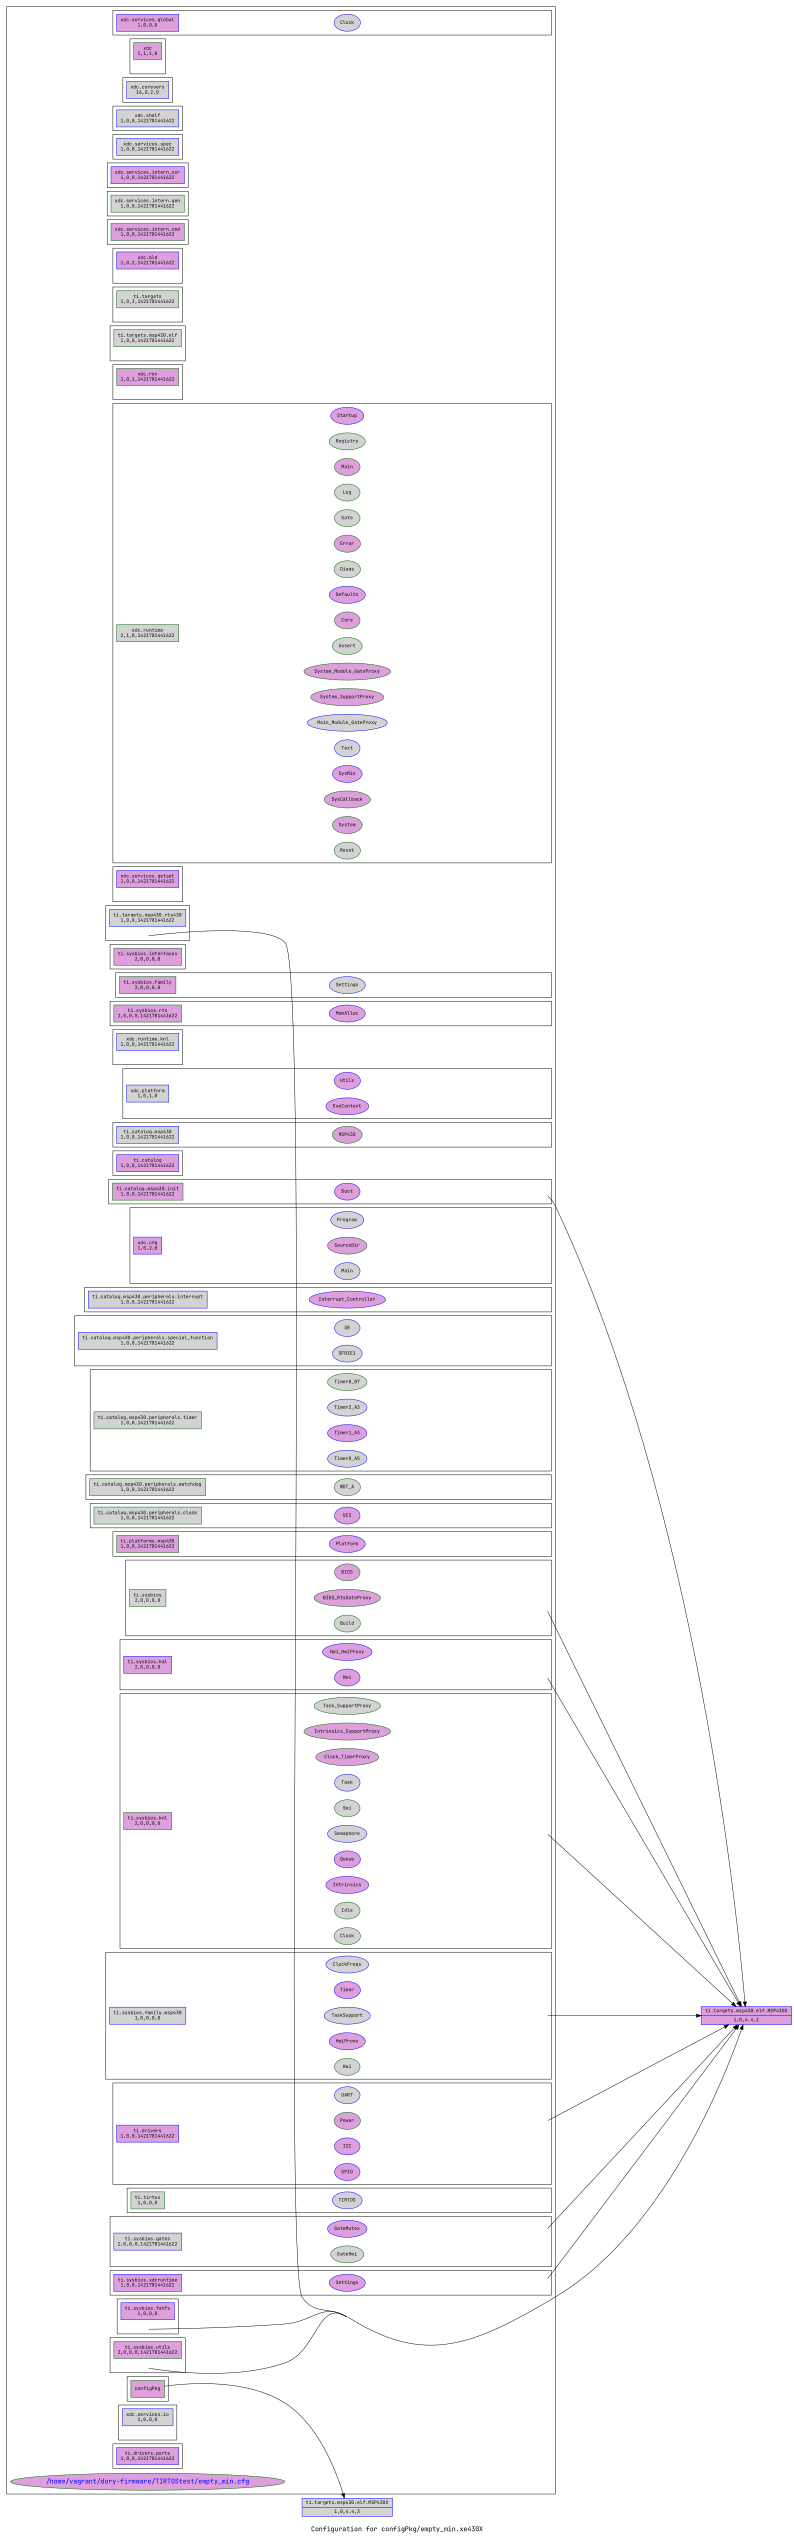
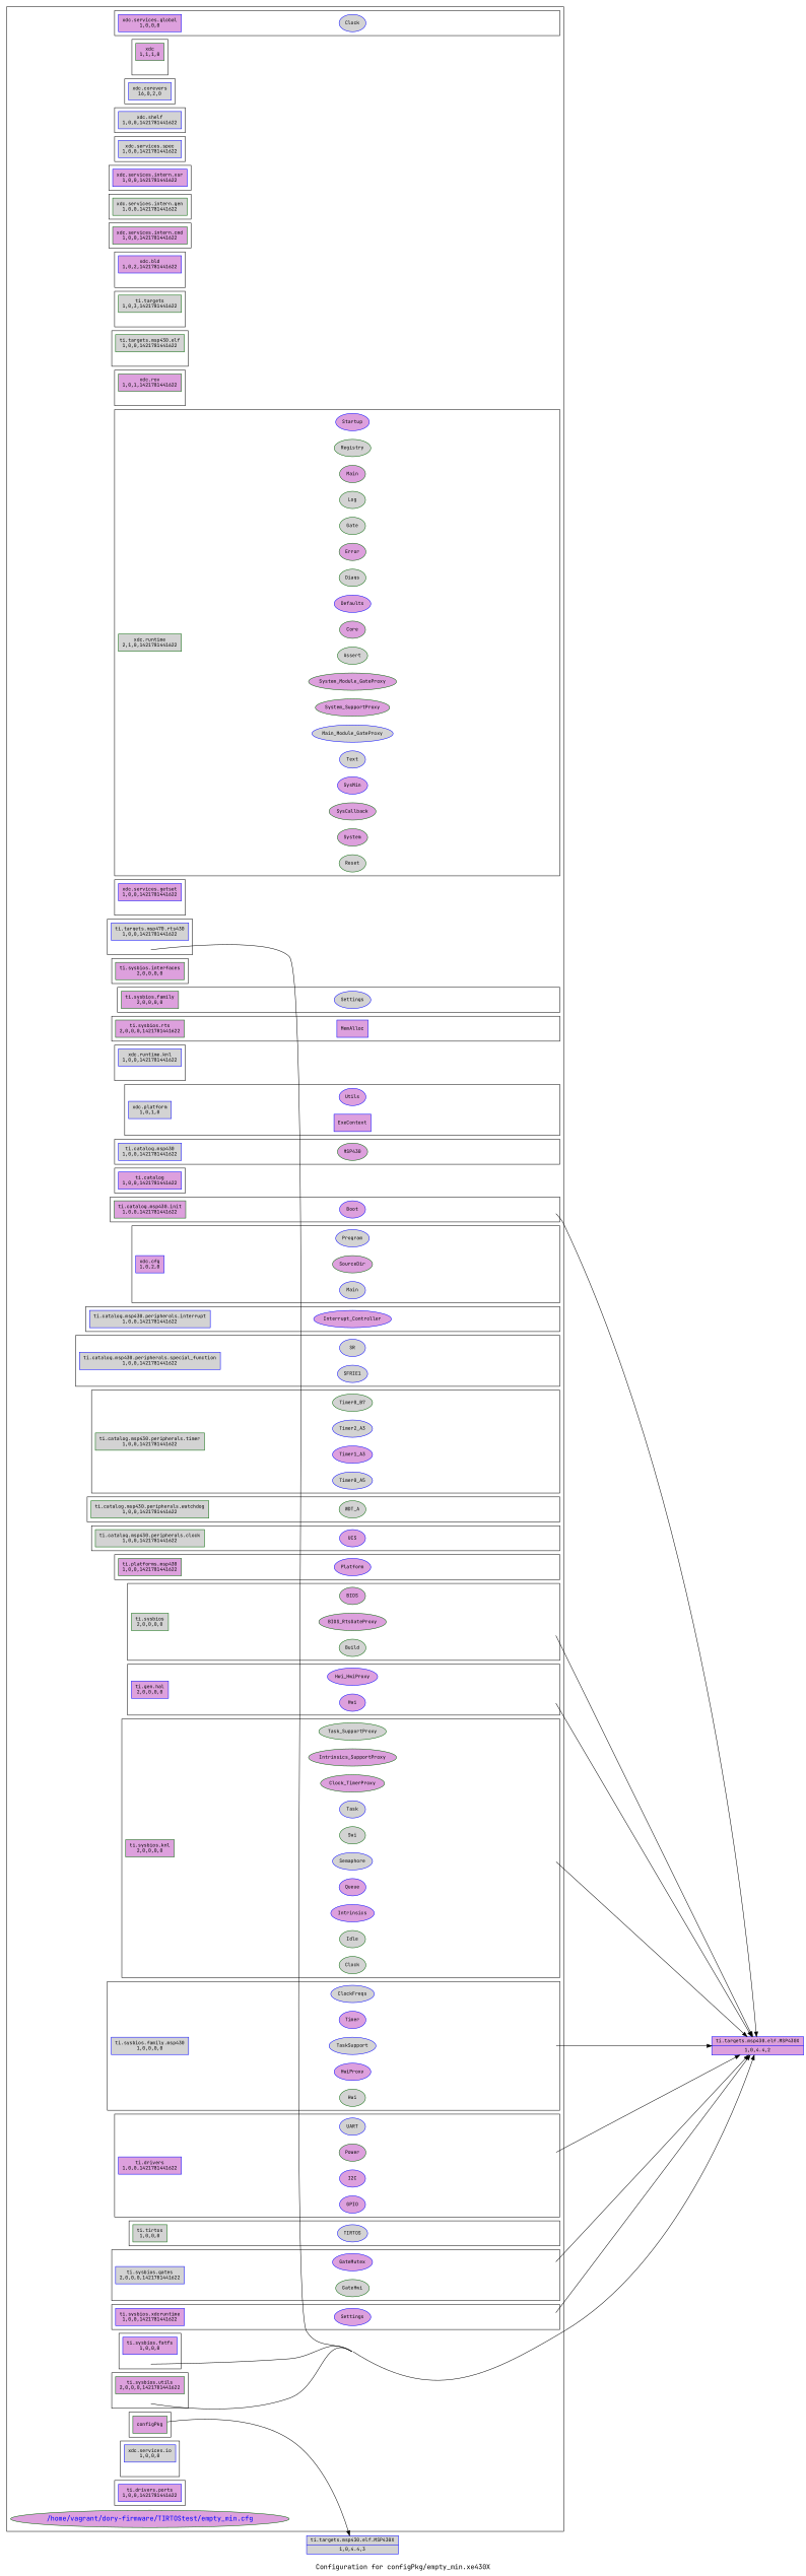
  digraph {
    compound=true
    concentrate=true
    fontname="JetBrains Mono"
    label="\nConfiguration for configPkg/empty_min.xe430X"
    rankdir=LR
    ranksep=".50 equally"
    node [color=blue fillcolor=plum font=Helvetica fontcolor=black fontname="JetBrains Mono" fontsize=10 style=filled]
    edge [fontname="JetBrains Mono" style=invis]
    n1 [label="xdc.services.global\n1,0,0,0" shape=box]
    n2 [fillcolor=lightgrey label=Clock]
    xdc_services_global__bot [shape=point style=invis color="" fillcolor=""]
    n4 [color=darkgreen label="xdc\n1,1,1,0" shape=box]
    xdc__bot [shape=point style=invis color="" fillcolor=""]
    n6 [fillcolor=lightgrey label="xdc.corevers\n16,0,2,0" shape=box]
    n7 [fillcolor=lightgrey label="xdc.shelf\n1,0,0,1421781441622" shape=box]
    n8 [fillcolor=lightgrey label="xdc.services.spec\n1,0,0,1421781441622" shape=box]
    n9 [label="xdc.services.intern.xsr\n1,0,0,1421781441622" shape=box]
    n10 [color=darkgreen fillcolor=lightgrey label="xdc.services.intern.gen\n1,0,0,1421781441622" shape=box]
    n11 [color=darkgreen label="xdc.services.intern.cmd\n1,0,0,1421781441622" shape=box]
    n12 [label="xdc.bld\n1,0,2,1421781441622" shape=box]
    xdc_bld__bot [shape=point style=invis color="" fillcolor=""]
    n14 [color=darkgreen fillcolor=lightgrey label="ti.targets\n1,0,3,1421781441622" shape=box]
    ti_targets__bot [shape=point style=invis color="" fillcolor=""]
    n16 [color=darkgreen fillcolor=lightgrey label="ti.targets.msp430.elf\n1,0,0,1421781441622" shape=box]
    ti_targets_msp430_elf__bot [shape=point style=invis color="" fillcolor=""]
    n18 [color=darkgreen label="xdc.rov\n1,0,1,1421781441622" shape=box]
    xdc_rov__bot [shape=point style=invis color="" fillcolor=""]
    n20 [color=darkgreen fillcolor=lightgrey label="xdc.runtime\n2,1,0,1421781441622" shape=box]
    n21 [color=darkgreen fillcolor=lightgrey label=Assert]
    n22 [color=darkgreen label=Core]
    n23 [label=Defaults]
    n24 [color=darkgreen fillcolor=lightgrey label=Diags]
    n25 [color=darkgreen label=Error]
    n26 [color=darkgreen fillcolor=lightgrey label=Gate]
    n27 [color=darkgreen fillcolor=lightgrey label=Log]
    n28 [color=darkgreen label=Main]
    n29 [color=darkgreen fillcolor=lightgrey label=Registry]
    n30 [label=Startup]
    n31 [color=darkgreen fillcolor=lightgrey label=Reset]
    n32 [color=darkgreen label=System]
    n33 [color=darkgreen label=SysCallback]
    n34 [label=SysMin]
    n35 [fillcolor=lightgrey label=Text]
    n36 [fillcolor=lightgrey label=Main_Module_GateProxy]
    n37 [color=darkgreen label=System_SupportProxy]
    n38 [color=darkgreen label=System_Module_GateProxy]
    xdc_runtime__bot [shape=point style=invis color="" fillcolor=""]
    n40 [label="xdc.services.getset\n1,0,0,1421781441622" shape=box]
    xdc_services_getset__bot [shape=point style=invis color="" fillcolor=""]
-   n42 [fillcolor=lightgrey label="ti.targets.msp430.rts430\n1,0,0,1421781441622" shape=box]
+   n42 [fillcolor=lightgrey label="ti.targets.msp470.rts430\n1,0,0,1421781441622" shape=box]
    ti_targets_msp430_rts430__bot [shape=point style=invis color="" fillcolor=""]
    n44 [color=darkgreen label="ti.sysbios.interfaces\n2,0,0,0,0" shape=box]
    n45 [color=darkgreen label="ti.sysbios.family\n2,0,0,0,0" shape=box]
    n46 [fillcolor=lightgrey label=Settings]
    ti_sysbios_family__bot [shape=point style=invis color="" fillcolor=""]
    n48 [color=darkgreen label="ti.sysbios.rts\n2,0,0,0,1421781441622" shape=box]
-   n49 [label=MemAlloc]
+   n49 [label=MemAlloc shape=box]
    ti_sysbios_rts__bot [shape=point style=invis color="" fillcolor=""]
    n51 [fillcolor=lightgrey label="xdc.runtime.knl\n1,0,0,1421781441622" shape=box]
    xdc_runtime_knl__bot [shape=point style=invis color="" fillcolor=""]
    n53 [fillcolor=lightgrey label="xdc.platform\n1,0,1,0" shape=box]
-   n54 [label=ExeContext]
+   n54 [label=ExeContext shape=box]
    n55 [label=Utils]
    xdc_platform__bot [shape=point style=invis color="" fillcolor=""]
    n57 [fillcolor=lightgrey label="ti.catalog.msp430\n1,0,0,1421781441622" shape=box]
    n58 [color=darkgreen label=MSP430]
    ti_catalog_msp430__bot [shape=point style=invis color="" fillcolor=""]
    n60 [label="ti.catalog\n1,0,0,1421781441622" shape=box]
    n61 [color=darkgreen label="ti.catalog.msp430.init\n1,0,0,1421781441622" shape=box]
    n62 [label=Boot]
    ti_catalog_msp430_init__bot [shape=point style=invis color="" fillcolor=""]
    n64 [label="xdc.cfg\n1,0,2,0" shape=box]
    n65 [fillcolor=lightgrey label=Program]
    n66 [fillcolor=lightgrey label=Main]
    n67 [color=darkgreen label=SourceDir]
    xdc_cfg__bot [shape=point style=invis color="" fillcolor=""]
    n69 [fillcolor=lightgrey label="ti.catalog.msp430.peripherals.interrupt\n1,0,0,1421781441622" shape=box]
    n70 [label=Interrupt_Controller]
    ti_catalog_msp430_peripherals_interrupt__bot [shape=point style=invis color="" fillcolor=""]
    n72 [fillcolor=lightgrey label="ti.catalog.msp430.peripherals.special_function\n1,0,0,1421781441622" shape=box]
    n73 [fillcolor=lightgrey label=SFRIE1]
    n74 [fillcolor=lightgrey label=SR]
    ti_catalog_msp430_peripherals_special_function__bot [shape=point style=invis color="" fillcolor=""]
    n76 [color=darkgreen fillcolor=lightgrey label="ti.catalog.msp430.peripherals.timer\n1,0,0,1421781441622" shape=box]
    n77 [fillcolor=lightgrey label=Timer0_A5]
    n78 [label=Timer1_A3]
    n79 [fillcolor=lightgrey label=Timer2_A3]
    n80 [color=darkgreen fillcolor=lightgrey label=Timer0_B7]
    ti_catalog_msp430_peripherals_timer__bot [shape=point style=invis color="" fillcolor=""]
    n82 [color=darkgreen fillcolor=lightgrey label="ti.catalog.msp430.peripherals.watchdog\n1,0,0,1421781441622" shape=box]
    n83 [color=darkgreen fillcolor=lightgrey label=WDT_A]
    ti_catalog_msp430_peripherals_watchdog__bot [shape=point style=invis color="" fillcolor=""]
    n85 [color=darkgreen fillcolor=lightgrey label="ti.catalog.msp430.peripherals.clock\n1,0,0,1421781441622" shape=box]
    n86 [label=UCS]
    ti_catalog_msp430_peripherals_clock__bot [shape=point style=invis color="" fillcolor=""]
    n88 [color=darkgreen label="ti.platforms.msp430\n1,0,0,1421781441622" shape=box]
    n89 [label=Platform]
    ti_platforms_msp430__bot [shape=point style=invis color="" fillcolor=""]
    n91 [color=darkgreen fillcolor=lightgrey label="ti.sysbios\n2,0,0,0,0" shape=box]
    n92 [color=darkgreen label=BIOS]
    n93 [color=darkgreen fillcolor=lightgrey label=Build]
    n94 [color=darkgreen label=BIOS_RtsGateProxy]
    ti_sysbios__bot [shape=point style=invis color="" fillcolor=""]
    n96 [label="ti.sysbios.fatfs\n1,0,0,0" shape=box]
    ti_sysbios_fatfs__bot [shape=point style=invis color="" fillcolor=""]
-   n98 [label="ti.sysbios.hal\n2,0,0,0,0" shape=box]
+   n98 [label="ti.gen.hal\n2,0,0,0,0" shape=box]
    n99 [label=Hwi]
    n100 [label=Hwi_HwiProxy]
    ti_sysbios_hal__bot [shape=point style=invis color="" fillcolor=""]
    n102 [color=darkgreen label="ti.sysbios.knl\n2,0,0,0,0" shape=box]
    n103 [color=darkgreen fillcolor=lightgrey label=Clock]
    n104 [color=darkgreen fillcolor=lightgrey label=Idle]
    n105 [label=Intrinsics]
    n106 [label=Queue]
    n107 [fillcolor=lightgrey label=Semaphore]
    n108 [color=darkgreen fillcolor=lightgrey label=Swi]
    n109 [fillcolor=lightgrey label=Task]
    n110 [color=darkgreen label=Clock_TimerProxy]
    n111 [color=darkgreen label=Intrinsics_SupportProxy]
    n112 [color=darkgreen fillcolor=lightgrey label=Task_SupportProxy]
    ti_sysbios_knl__bot [shape=point style=invis color="" fillcolor=""]
    n114 [fillcolor=lightgrey label="ti.sysbios.family.msp430\n1,0,0,0,0" shape=box]
    n115 [color=darkgreen fillcolor=lightgrey label=Hwi]
    n116 [label=HwiProxy]
    n117 [fillcolor=lightgrey label=TaskSupport]
    n118 [label=Timer]
    n119 [fillcolor=lightgrey label=ClockFreqs]
    ti_sysbios_family_msp430__bot [shape=point style=invis color="" fillcolor=""]
    n121 [label="ti.drivers\n1,0,0,1421781441622" shape=box]
    n122 [label=GPIO]
    n123 [label=I2C]
    n124 [color=darkgreen label=Power]
    n125 [fillcolor=lightgrey label=UART]
    ti_drivers__bot [shape=point style=invis color="" fillcolor=""]
    n127 [color=darkgreen fillcolor=lightgrey label="ti.tirtos\n1,0,0,0" shape=box]
    n128 [fillcolor=lightgrey label=TIRTOS]
    ti_tirtos__bot [shape=point style=invis color="" fillcolor=""]
    n130 [fillcolor=lightgrey label="ti.sysbios.gates\n2,0,0,0,1421781441622" shape=box]
    n131 [color=darkgreen fillcolor=lightgrey label=GateHwi]
    n132 [label=GateMutex]
    ti_sysbios_gates__bot [shape=point style=invis color="" fillcolor=""]
    n134 [label="ti.sysbios.xdcruntime\n1,0,0,1421781441622" shape=box]
    n135 [label=Settings]
    ti_sysbios_xdcruntime__bot [shape=point style=invis color="" fillcolor=""]
    n137 [color=darkgreen label="ti.sysbios.utils\n2,0,0,0,1421781441622" shape=box]
    ti_sysbios_utils__bot [shape=point style=invis color="" fillcolor=""]
    n139 [color=darkgreen label="configPkg\n" shape=box]
    n140 [fillcolor=lightgrey label="xdc.services.io\n1,0,0,0" shape=box]
    xdc_services_io__bot [shape=point style=invis color="" fillcolor=""]
    n142 [label="ti.drivers.ports\n1,0,0,1421781441622" shape=box]
    n143 [color=darkgreen fontcolor=blue fontsize=14 label="/home/vagrant/dory-firmware/TIRTOStest/empty_min.cfg"]
    n144 [label="ti.targets.msp430.elf.MSP430X|1,0,4.4,2" shape=record]
    n145 [fillcolor=lightgrey label="ti.targets.msp430.elf.MSP430X|1,0,4.4,3" shape=record]
    subgraph cluster_1 {
      label=""
      n143
      subgraph cluster_2 {
        label=""
        n1
        n2
        xdc_services_global__bot
      }
      subgraph cluster_3 {
        label=""
        n4
        xdc__bot
      }
      subgraph cluster_4 {
        label=""
        n6
      }
      subgraph cluster_5 {
        label=""
        n7
      }
      subgraph cluster_6 {
        label=""
        n8
      }
      subgraph cluster_7 {
        label=""
        n9
      }
      subgraph cluster_8 {
        label=""
        n10
      }
      subgraph cluster_9 {
        label=""
        n11
      }
      subgraph cluster_10 {
        label=""
        n12
        xdc_bld__bot
      }
      subgraph cluster_11 {
        label=""
        n14
        ti_targets__bot
      }
      subgraph cluster_12 {
        label=""
        n16
        ti_targets_msp430_elf__bot
      }
      subgraph cluster_13 {
        label=""
        n18
        xdc_rov__bot
      }
      subgraph cluster_14 {
        label=""
        n20
        n21
        n22
        n23
        n24
        n25
        n26
        n27
        n28
        n29
        n30
        n31
        n32
        n33
        n34
        n35
        n36
        n37
        n38
        xdc_runtime__bot
      }
      subgraph cluster_15 {
        label=""
        n40
        xdc_services_getset__bot
      }
      subgraph cluster_16 {
        label=""
        n42
        ti_targets_msp430_rts430__bot
      }
      subgraph cluster_17 {
        label=""
        n44
      }
      subgraph cluster_18 {
        label=""
        n45
        n46
        ti_sysbios_family__bot
      }
      subgraph cluster_19 {
        label=""
        n48
        n49
        ti_sysbios_rts__bot
      }
      subgraph cluster_20 {
        label=""
        n51
        xdc_runtime_knl__bot
      }
      subgraph cluster_21 {
        label=""
        n53
        n54
        n55
        xdc_platform__bot
      }
      subgraph cluster_22 {
        label=""
        n57
        n58
        ti_catalog_msp430__bot
      }
      subgraph cluster_23 {
        label=""
        n60
      }
      subgraph cluster_24 {
        label=""
        n61
        n62
        ti_catalog_msp430_init__bot
      }
      subgraph cluster_25 {
        label=""
        n64
        n65
        n66
        n67
        xdc_cfg__bot
      }
      subgraph cluster_26 {
        label=""
        n69
        n70
        ti_catalog_msp430_peripherals_interrupt__bot
      }
      subgraph cluster_27 {
        label=""
        n72
        n73
        n74
        ti_catalog_msp430_peripherals_special_function__bot
      }
      subgraph cluster_28 {
        label=""
        n76
        n77
        n78
        n79
        n80
        ti_catalog_msp430_peripherals_timer__bot
      }
      subgraph cluster_29 {
        label=""
        n82
        n83
        ti_catalog_msp430_peripherals_watchdog__bot
      }
      subgraph cluster_30 {
        label=""
        n85
        n86
        ti_catalog_msp430_peripherals_clock__bot
      }
      subgraph cluster_31 {
        label=""
        n88
        n89
        ti_platforms_msp430__bot
      }
      subgraph cluster_32 {
        label=""
        n91
        n92
        n93
        n94
        ti_sysbios__bot
      }
      subgraph cluster_33 {
        label=""
        n96
        ti_sysbios_fatfs__bot
      }
      subgraph cluster_34 {
        label=""
        n98
        n99
        n100
        ti_sysbios_hal__bot
      }
      subgraph cluster_35 {
        label=""
        n102
        n103
        n104
        n105
        n106
        n107
        n108
        n109
        n110
        n111
        n112
        ti_sysbios_knl__bot
      }
      subgraph cluster_36 {
        label=""
        n114
        n115
        n116
        n117
        n118
        n119
        ti_sysbios_family_msp430__bot
      }
      subgraph cluster_37 {
        label=""
        n121
        n122
        n123
        n124
        n125
        ti_drivers__bot
      }
      subgraph cluster_38 {
        label=""
        n127
        n128
        ti_tirtos__bot
      }
      subgraph cluster_39 {
        label=""
        n130
        n131
        n132
        ti_sysbios_gates__bot
      }
      subgraph cluster_40 {
        label=""
        n134
        n135
        ti_sysbios_xdcruntime__bot
      }
      subgraph cluster_41 {
        label=""
        n137
        ti_sysbios_utils__bot
      }
      subgraph cluster_42 {
        label=""
        n139
      }
      subgraph cluster_43 {
        label=""
        n140
        xdc_services_io__bot
      }
      subgraph cluster_44 {
        label=""
        n142
      }
    }
    n1 -> n2
    n2 -> xdc_services_global__bot
    n20 -> n21
    n20 -> n22
    n20 -> n23
    n20 -> n24
    n20 -> n25
    n20 -> n26
    n20 -> n27
    n20 -> n28
    n20 -> n29
    n20 -> n30
    n20 -> n31
    n20 -> n32
    n20 -> n33
    n20 -> n34
    n20 -> n35
    n20 -> n36
    n20 -> n37
    n20 -> n38
    n21 -> xdc_runtime__bot
    n22 -> xdc_runtime__bot
    n23 -> xdc_runtime__bot
    n24 -> xdc_runtime__bot
    n25 -> xdc_runtime__bot
    n26 -> xdc_runtime__bot
    n27 -> xdc_runtime__bot
    n28 -> xdc_runtime__bot
    n29 -> xdc_runtime__bot
    n30 -> xdc_runtime__bot
    n31 -> xdc_runtime__bot
    n32 -> xdc_runtime__bot
    n33 -> xdc_runtime__bot
    n34 -> xdc_runtime__bot
    n35 -> xdc_runtime__bot
    n36 -> xdc_runtime__bot
    n37 -> xdc_runtime__bot
    n38 -> xdc_runtime__bot
    ti_targets_msp430_rts430__bot -> n144 [style=""]
    n45 -> n46
    n46 -> ti_sysbios_family__bot
    n48 -> n49
    n49 -> ti_sysbios_rts__bot
    n53 -> n54
    n53 -> n55
    n54 -> xdc_platform__bot
    n55 -> xdc_platform__bot
    n57 -> n58
    n58 -> ti_catalog_msp430__bot
    n61 -> n62
    n62 -> ti_catalog_msp430_init__bot
    ti_catalog_msp430_init__bot -> n144 [style=""]
    n64 -> n65
    n64 -> n66
    n64 -> n67
    n65 -> xdc_cfg__bot
    n66 -> xdc_cfg__bot
    n67 -> xdc_cfg__bot
    n69 -> n70
    n70 -> ti_catalog_msp430_peripherals_interrupt__bot
    n72 -> n73
    n72 -> n74
    n73 -> ti_catalog_msp430_peripherals_special_function__bot
    n74 -> ti_catalog_msp430_peripherals_special_function__bot
    n76 -> n77
    n76 -> n78
    n76 -> n79
    n76 -> n80
    n77 -> ti_catalog_msp430_peripherals_timer__bot
    n78 -> ti_catalog_msp430_peripherals_timer__bot
    n79 -> ti_catalog_msp430_peripherals_timer__bot
    n80 -> ti_catalog_msp430_peripherals_timer__bot
    n82 -> n83
    n83 -> ti_catalog_msp430_peripherals_watchdog__bot
    n85 -> n86
    n86 -> ti_catalog_msp430_peripherals_clock__bot
    n88 -> n89
    n89 -> ti_platforms_msp430__bot
    n91 -> n92
    n91 -> n93
    n91 -> n94
    n92 -> ti_sysbios__bot
    n93 -> ti_sysbios__bot
    n94 -> ti_sysbios__bot
    ti_sysbios__bot -> n144 [style=""]
    ti_sysbios_fatfs__bot -> n144 [style=""]
    n98 -> n99
    n98 -> n100
    n99 -> ti_sysbios_hal__bot
    n100 -> ti_sysbios_hal__bot
    ti_sysbios_hal__bot -> n144 [style=""]
    n102 -> n103
    n102 -> n104
    n102 -> n105
    n102 -> n106
    n102 -> n107
    n102 -> n108
    n102 -> n109
    n102 -> n110
    n102 -> n111
    n102 -> n112
    n103 -> ti_sysbios_knl__bot
    n104 -> ti_sysbios_knl__bot
    n105 -> ti_sysbios_knl__bot
    n106 -> ti_sysbios_knl__bot
    n107 -> ti_sysbios_knl__bot
    n108 -> ti_sysbios_knl__bot
    n109 -> ti_sysbios_knl__bot
    n110 -> ti_sysbios_knl__bot
    n111 -> ti_sysbios_knl__bot
    n112 -> ti_sysbios_knl__bot
    ti_sysbios_knl__bot -> n144 [style=""]
    n114 -> n115
    n114 -> n116
    n114 -> n117
    n114 -> n118
    n114 -> n119
    n115 -> ti_sysbios_family_msp430__bot
    n116 -> ti_sysbios_family_msp430__bot
    n117 -> ti_sysbios_family_msp430__bot
    n118 -> ti_sysbios_family_msp430__bot
    n119 -> ti_sysbios_family_msp430__bot
    ti_sysbios_family_msp430__bot -> n144 [style=""]
    n121 -> n122
    n121 -> n123
    n121 -> n124
    n121 -> n125
    n122 -> ti_drivers__bot
    n123 -> ti_drivers__bot
    n124 -> ti_drivers__bot
    n125 -> ti_drivers__bot
    ti_drivers__bot -> n144 [style=""]
    n127 -> n128
    n128 -> ti_tirtos__bot
    n130 -> n131
    n130 -> n132
    n131 -> ti_sysbios_gates__bot
    n132 -> ti_sysbios_gates__bot
    ti_sysbios_gates__bot -> n144 [style=""]
    n134 -> n135
    n135 -> ti_sysbios_xdcruntime__bot
    ti_sysbios_xdcruntime__bot -> n144 [style=""]
    ti_sysbios_utils__bot -> n144 [style=""]
    n139 -> n145 [style=""]
  }
